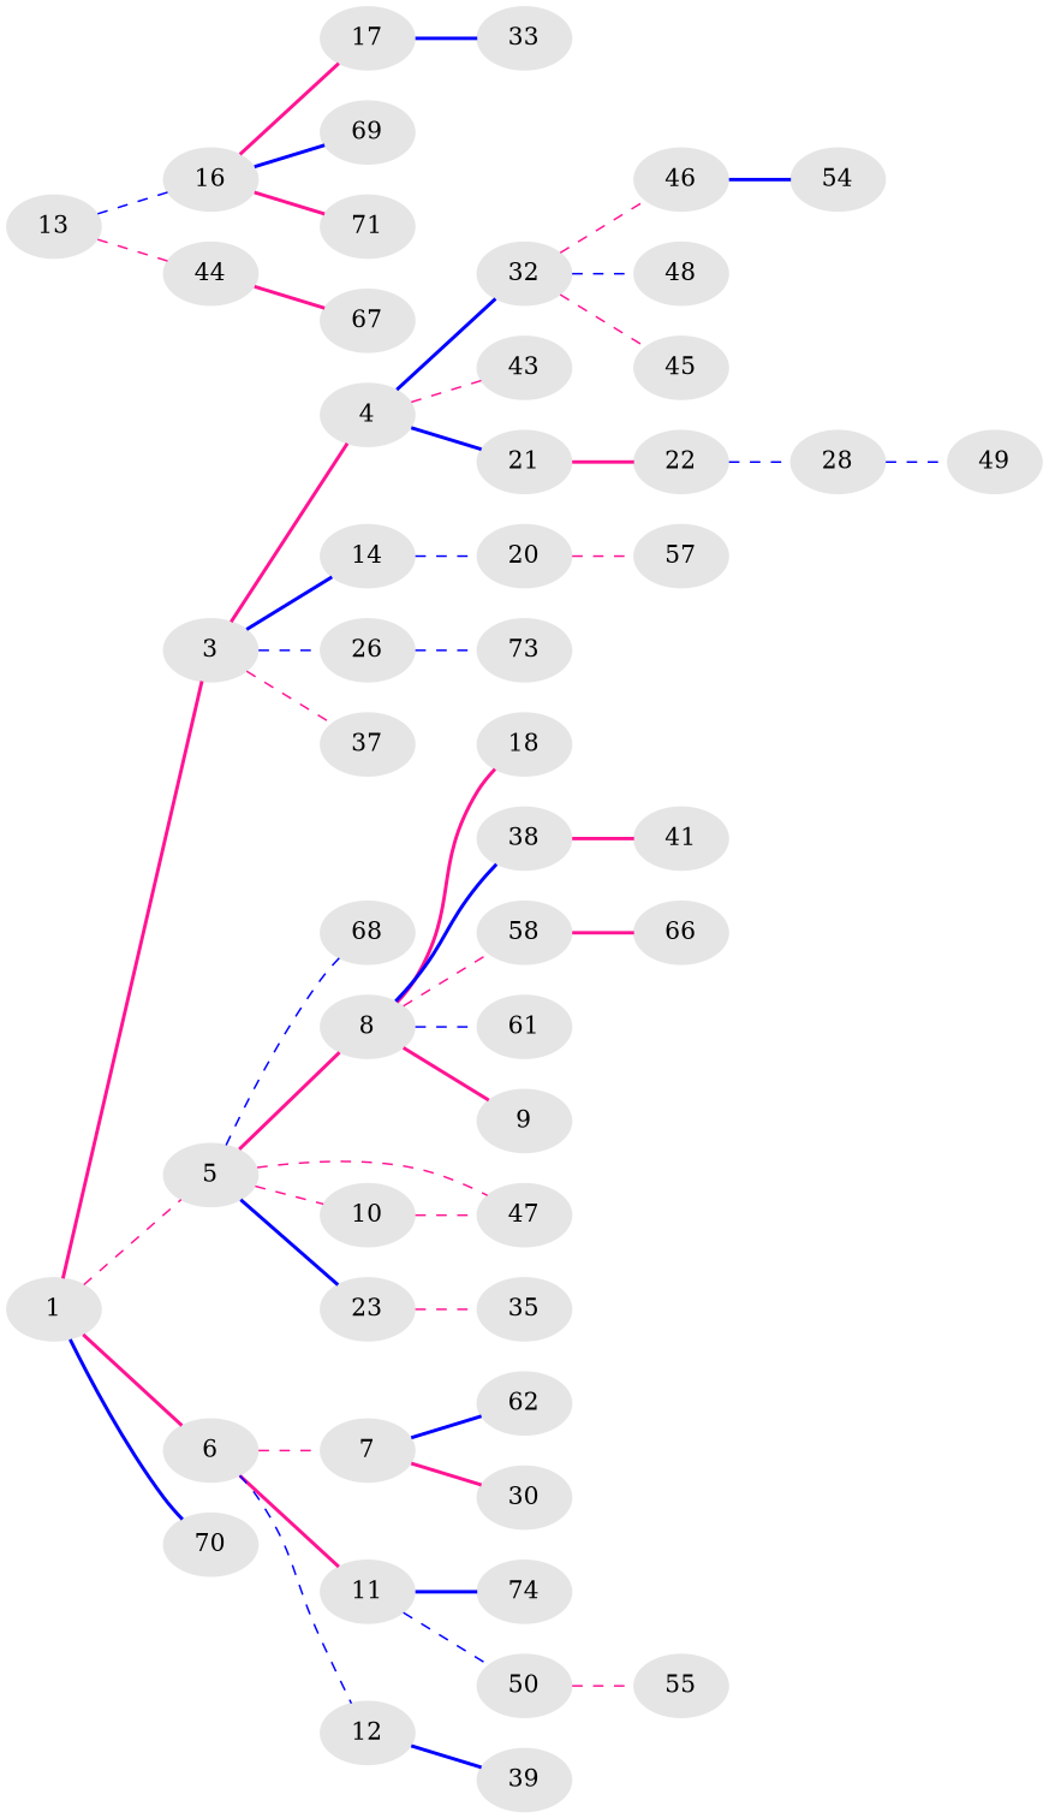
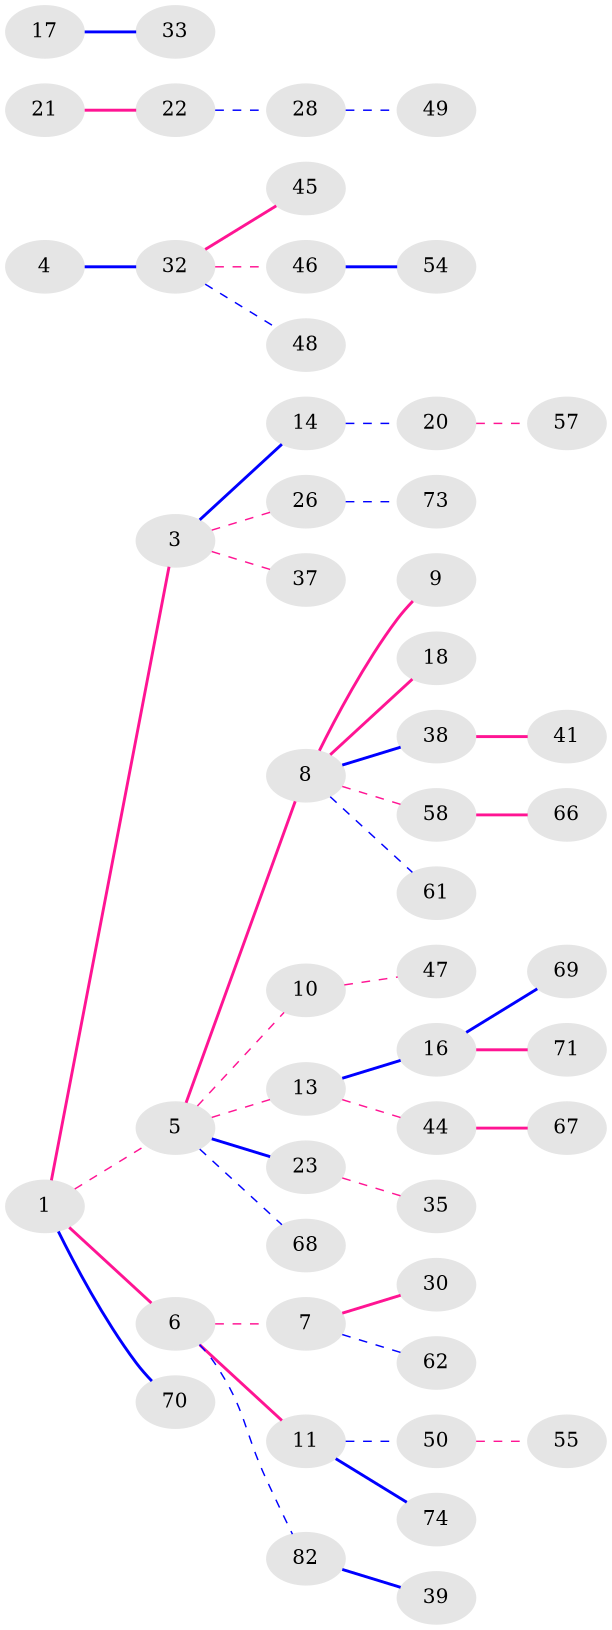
  graph {
    rankdir=LR
    node [color=gray90 style=filled]
    edge [color=deeppink style=bold]
    1 [super="+2"]
    3 [super="+34"]
    5
    6 [super="+25"]
    70
    4 [super="+31+29"]
    14
    26
    37
    8 [super="+27"]
    10
    13 [super="+19+15"]
    23 [super="+52"]
    68
    7 [super="+24"]
    11
-   12 [super="+36+40"]
+   12 [super="+36+40" label=82]
    21
    32
-   43 [super="+59+51"]
    20
    73
    22 [super="+75"]
    45
    46
    48
    9
    18 [super="+42"]
    38
    58 [super="+63"]
    61
    47 [super="+64"]
    16
    44
    35
    30
    62
    50
    74
    39
    41
    66
    55
    17
    69
    71
    67
    57
    33
    28
    49 [super="+53"]
    54
    1 -- 3
    1 -- 5 [style=dashed]
    1 -- 6
    1 -- 70 [color=blue]
-   3 -- 4
    3 -- 14 [color=blue]
-   3 -- 26 [color=blue style=dashed]
+   3 -- 26 [style=dashed]
    3 -- 37 [style=dashed]
    5 -- 8
    5 -- 10 [style=dashed]
-   5 -- 47 [style=dashed]
+   5 -- 13 [style=dashed]
    5 -- 23 [color=blue]
    5 -- 68 [color=blue style=dashed]
    6 -- 7 [style=dashed]
    6 -- 11
    6 -- 12 [color=blue style=dashed]
-   4 -- 21 [color=blue]
    4 -- 32 [color=blue]
-   4 -- 43 [style=dashed]
    14 -- 20 [color=blue style=dashed]
    26 -- 73 [color=blue style=dashed]
    8 -- 9
    8 -- 18
    8 -- 38 [color=blue]
    8 -- 58 [style=dashed]
    8 -- 61 [color=blue style=dashed]
    10 -- 47 [style=dashed]
-   13 -- 16 [color=blue style=dashed]
+   13 -- 16 [color=blue]
    13 -- 44 [style=dashed]
    23 -- 35 [style=dashed]
    7 -- 30
-   7 -- 62 [color=blue]
+   7 -- 62 [color=blue style=dashed]
    11 -- 50 [color=blue style=dashed]
    11 -- 74 [color=blue]
    12 -- 39 [color=blue]
    21 -- 22
-   32 -- 45 [style=dashed]
+   32 -- 45
    32 -- 46 [style=dashed]
    32 -- 48 [color=blue style=dashed]
    20 -- 57 [style=dashed]
    22 -- 28 [color=blue style=dashed]
    46 -- 54 [color=blue]
    38 -- 41
    58 -- 66
-   16 -- 17
    16 -- 69 [color=blue]
    16 -- 71
    44 -- 67
    50 -- 55 [style=dashed]
    17 -- 33 [color=blue]
    28 -- 49 [color=blue style=dashed]
  }
